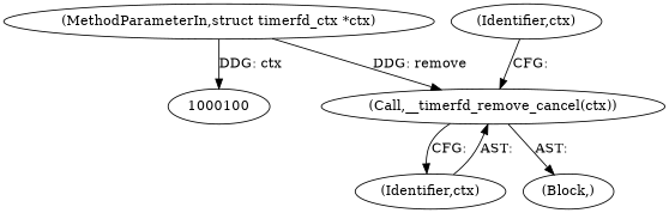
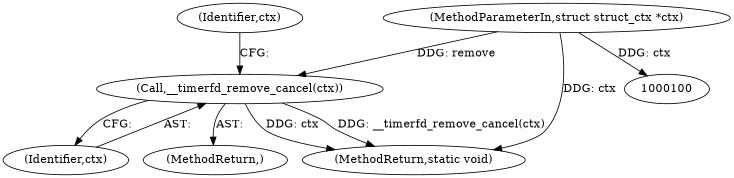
  digraph {
    n1 [label="(Call,__timerfd_remove_cancel(ctx))"]
    n2 [label="(Identifier,ctx)"]
-   n3 [label="(Block,)"]
-   n5 [label="(MethodParameterIn,struct timerfd_ctx *ctx)"]
+   n3 [label="(MethodReturn,)"]
+   n4 [label="(MethodReturn,static void)"]
+   n5 [label="(MethodParameterIn,struct struct_ctx *ctx)"]
    1000100
    n7 [label="(Identifier,ctx)"]
    n1 -> n2 [label="CFG: "]
    n1 -> n3 [label="AST: "]
+   n1 -> n4 [label="DDG: ctx"]
+   n1 -> n4 [label="DDG: __timerfd_remove_cancel(ctx)"]
    n2 -> n1 [label="AST: "]
    n5 -> n1 [label="DDG: remove"]
+   n5 -> n4 [label="DDG: ctx"]
    n5 -> 1000100 [label="DDG: ctx"]
    n7 -> n1 [label="CFG: "]
  }
